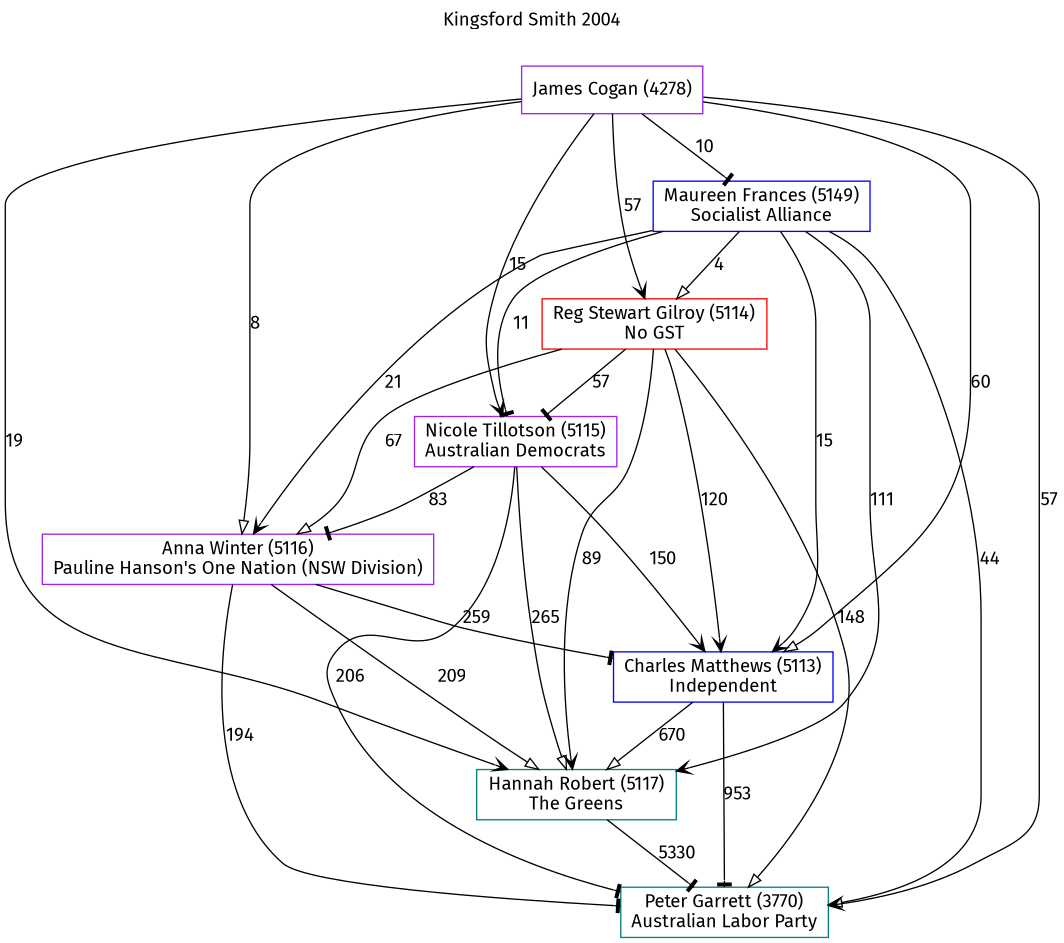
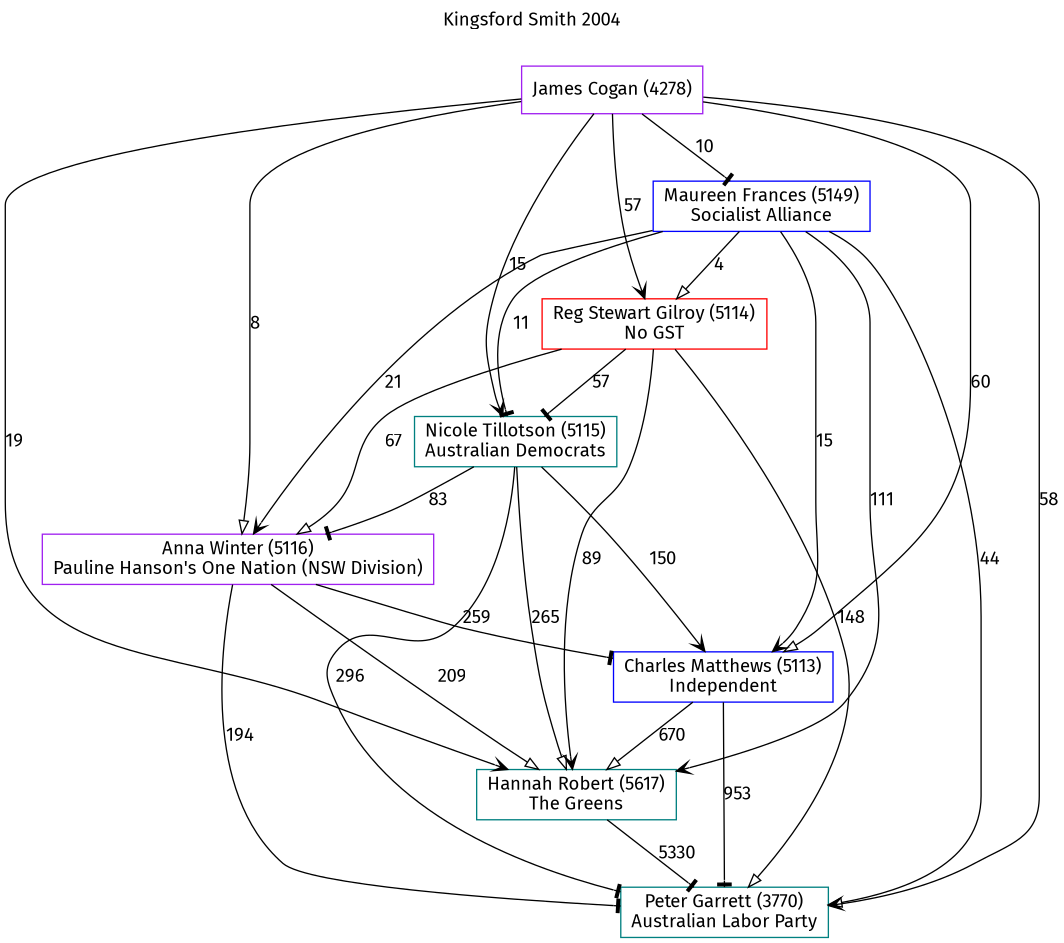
  digraph {
    fontname="Fira Sans"
    label="Kingsford Smith 2004"
    labelloc=t
    mclimit=10
    node [color=teal fontname="Fira Sans" shape=box]
    edge [arrowhead=vee fontname="Fira Sans"]
    n1 [label="Peter Garrett (3770)\nAustralian Labor Party"]
-   n2 [label="Hannah Robert (5117)\nThe Greens"]
+   n2 [label="Hannah Robert (5617)\nThe Greens"]
    n3 [color=blue label="Charles Matthews (5113)\nIndependent"]
    n4 [color=purple label="Anna Winter (5116)\nPauline Hanson's One Nation (NSW Division)"]
-   n5 [color=purple label="Nicole Tillotson (5115)\nAustralian Democrats"]
+   n5 [label="Nicole Tillotson (5115)\nAustralian Democrats"]
    n6 [color=red label="Reg Stewart Gilroy (5114)\nNo GST"]
    n7 [color=blue label="Maureen Frances (5149)\nSocialist Alliance"]
    n8 [color=purple label="James Cogan (4278)\n"]
    n2 -> n1 [arrowhead=tee label=5330]
    n3 -> n1 [arrowhead=tee label=953]
    n3 -> n2 [arrowhead=onormal label=670]
    n4 -> n1 [arrowhead=tee label=194]
    n4 -> n2 [arrowhead=onormal label=209]
    n4 -> n3 [arrowhead=tee label=259]
-   n5 -> n1 [arrowhead=tee label=206]
+   n5 -> n1 [arrowhead=tee label=296]
    n5 -> n2 [arrowhead=onormal label=265]
    n5 -> n3 [label=150]
    n5 -> n4 [arrowhead=tee label=83]
    n6 -> n1 [arrowhead=onormal label=148]
    n6 -> n2 [label=89]
-   n6 -> n3 [label=120]
    n6 -> n4 [arrowhead=onormal label=67]
    n6 -> n5 [arrowhead=tee label=57]
    n7 -> n1 [arrowhead=onormal label=44]
    n7 -> n2 [label=111]
    n7 -> n3 [label=15]
    n7 -> n4 [label=21]
    n7 -> n5 [arrowhead=tee label=11]
    n7 -> n6 [arrowhead=onormal label=4]
-   n8 -> n1 [label=57]
+   n8 -> n1 [label=58]
    n8 -> n2 [label=19]
    n8 -> n3 [arrowhead=onormal label=60]
    n8 -> n4 [arrowhead=onormal label=8]
    n8 -> n5 [label=15]
    n8 -> n6 [label=57]
    n8 -> n7 [arrowhead=tee label=10]
  }
